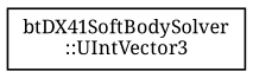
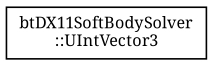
  digraph {
    rankdir=LR
    fontname="Noto Serif"
-   n1 [color=black fillcolor=white fontname="Noto Serif" fontsize=10 height=0.2 label="btDX41SoftBodySolver\l::UIntVector3" shape=record style=filled width=0.4]
+   n1 [color=black fillcolor=white fontname="Noto Serif" fontsize=10 height=0.2 label="btDX11SoftBodySolver\l::UIntVector3" shape=record style=filled width=0.4]
  }
